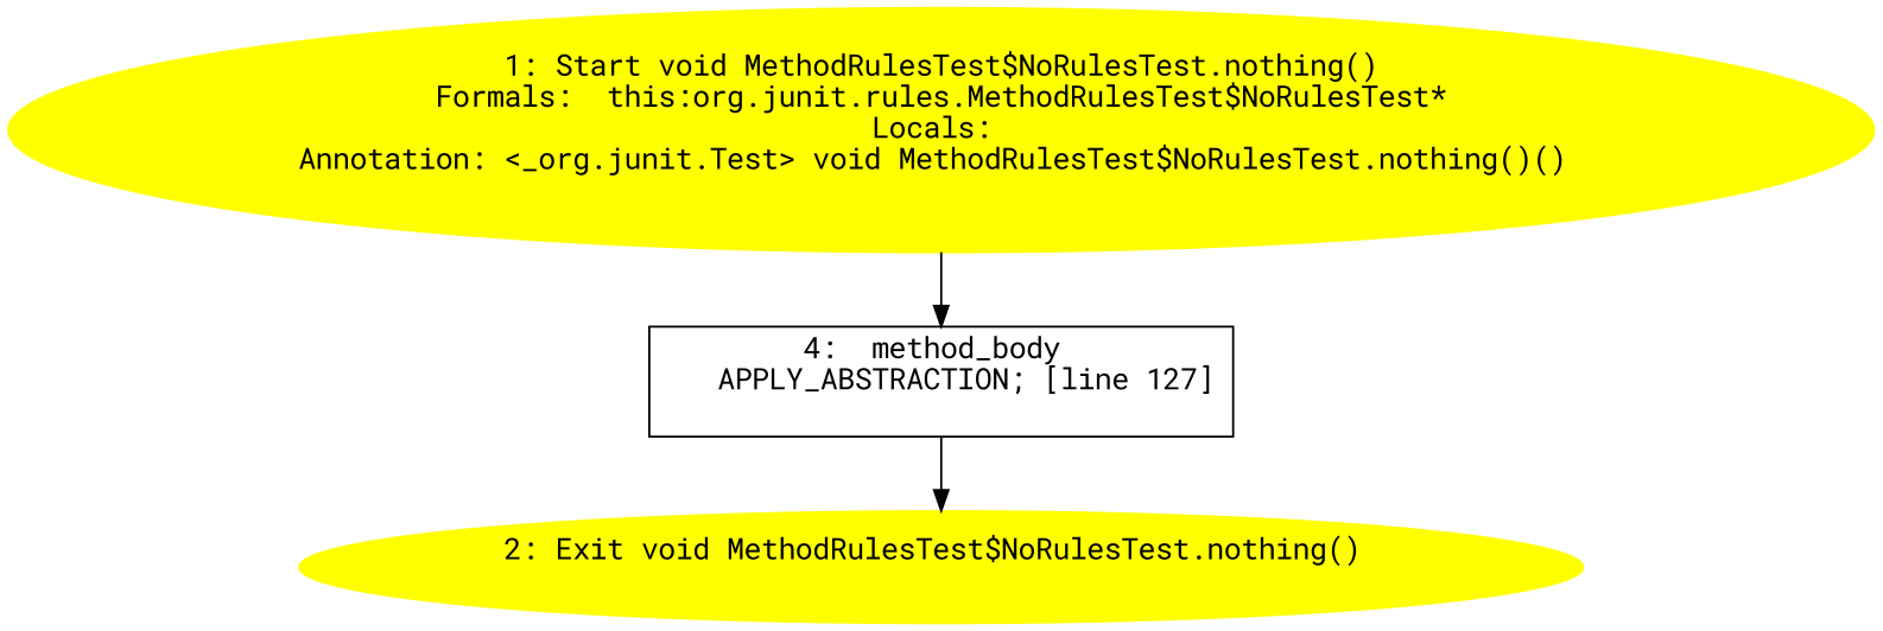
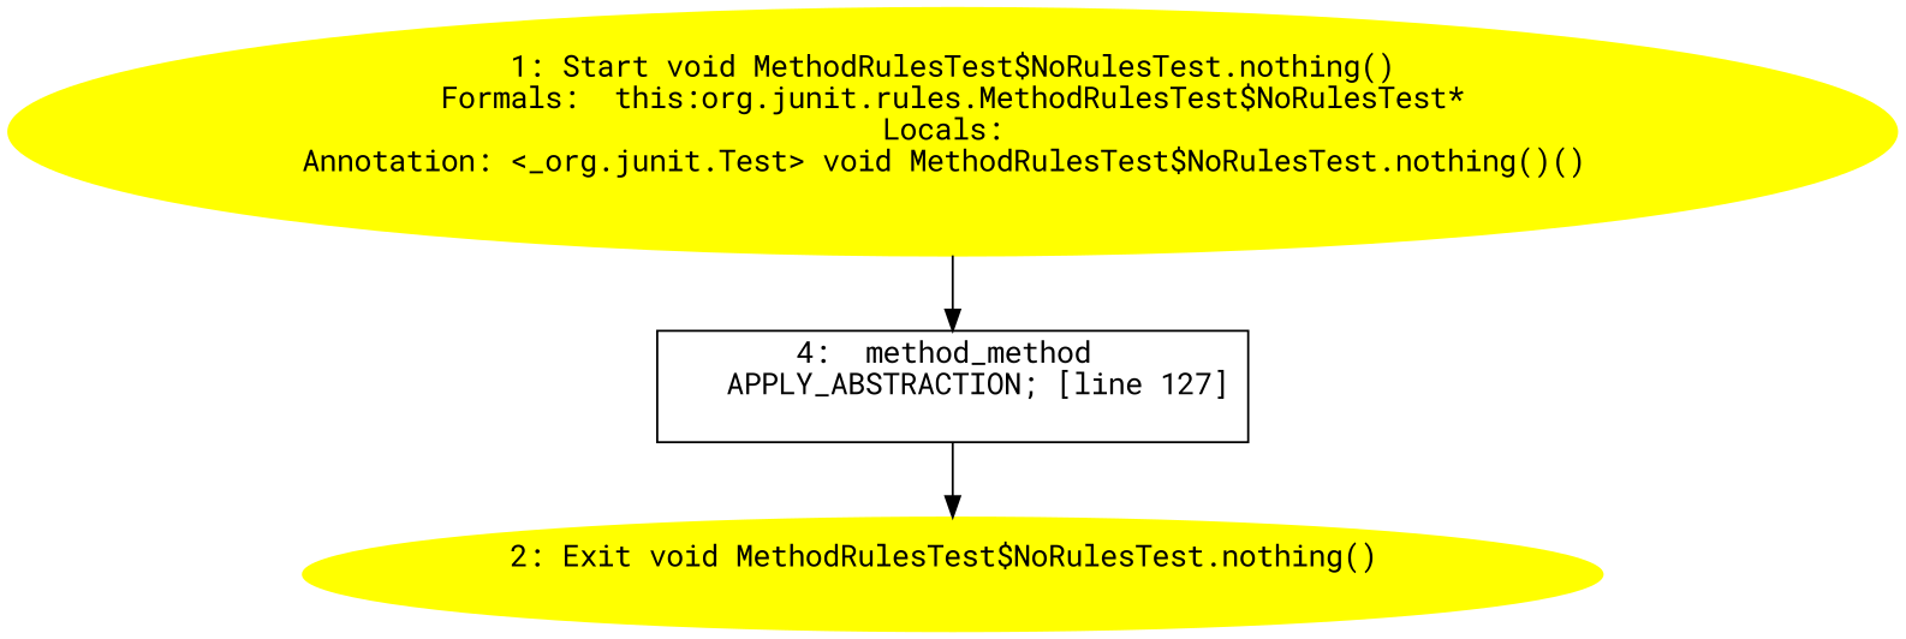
  digraph {
    fontname="Roboto Mono"
    node [color=yellow fontname="Roboto Mono" style=filled]
    edge [fontname="Roboto Mono"]
    n1 [label="1: Start void MethodRulesTest$NoRulesTest.nothing()\nFormals:  this:org.junit.rules.MethodRulesTest$NoRulesTest*\nLocals: \nAnnotation: <_org.junit.Test> void MethodRulesTest$NoRulesTest.nothing()() \n  "]
-   n2 [label="4:  method_body \n   APPLY_ABSTRACTION; [line 127]\n " shape=box color="" style=""]
+   n2 [label="4:  method_method \n   APPLY_ABSTRACTION; [line 127]\n " shape=box color="" style=""]
    n3 [label="2: Exit void MethodRulesTest$NoRulesTest.nothing() \n  "]
    n1 -> n2
    n2 -> n3
  }
